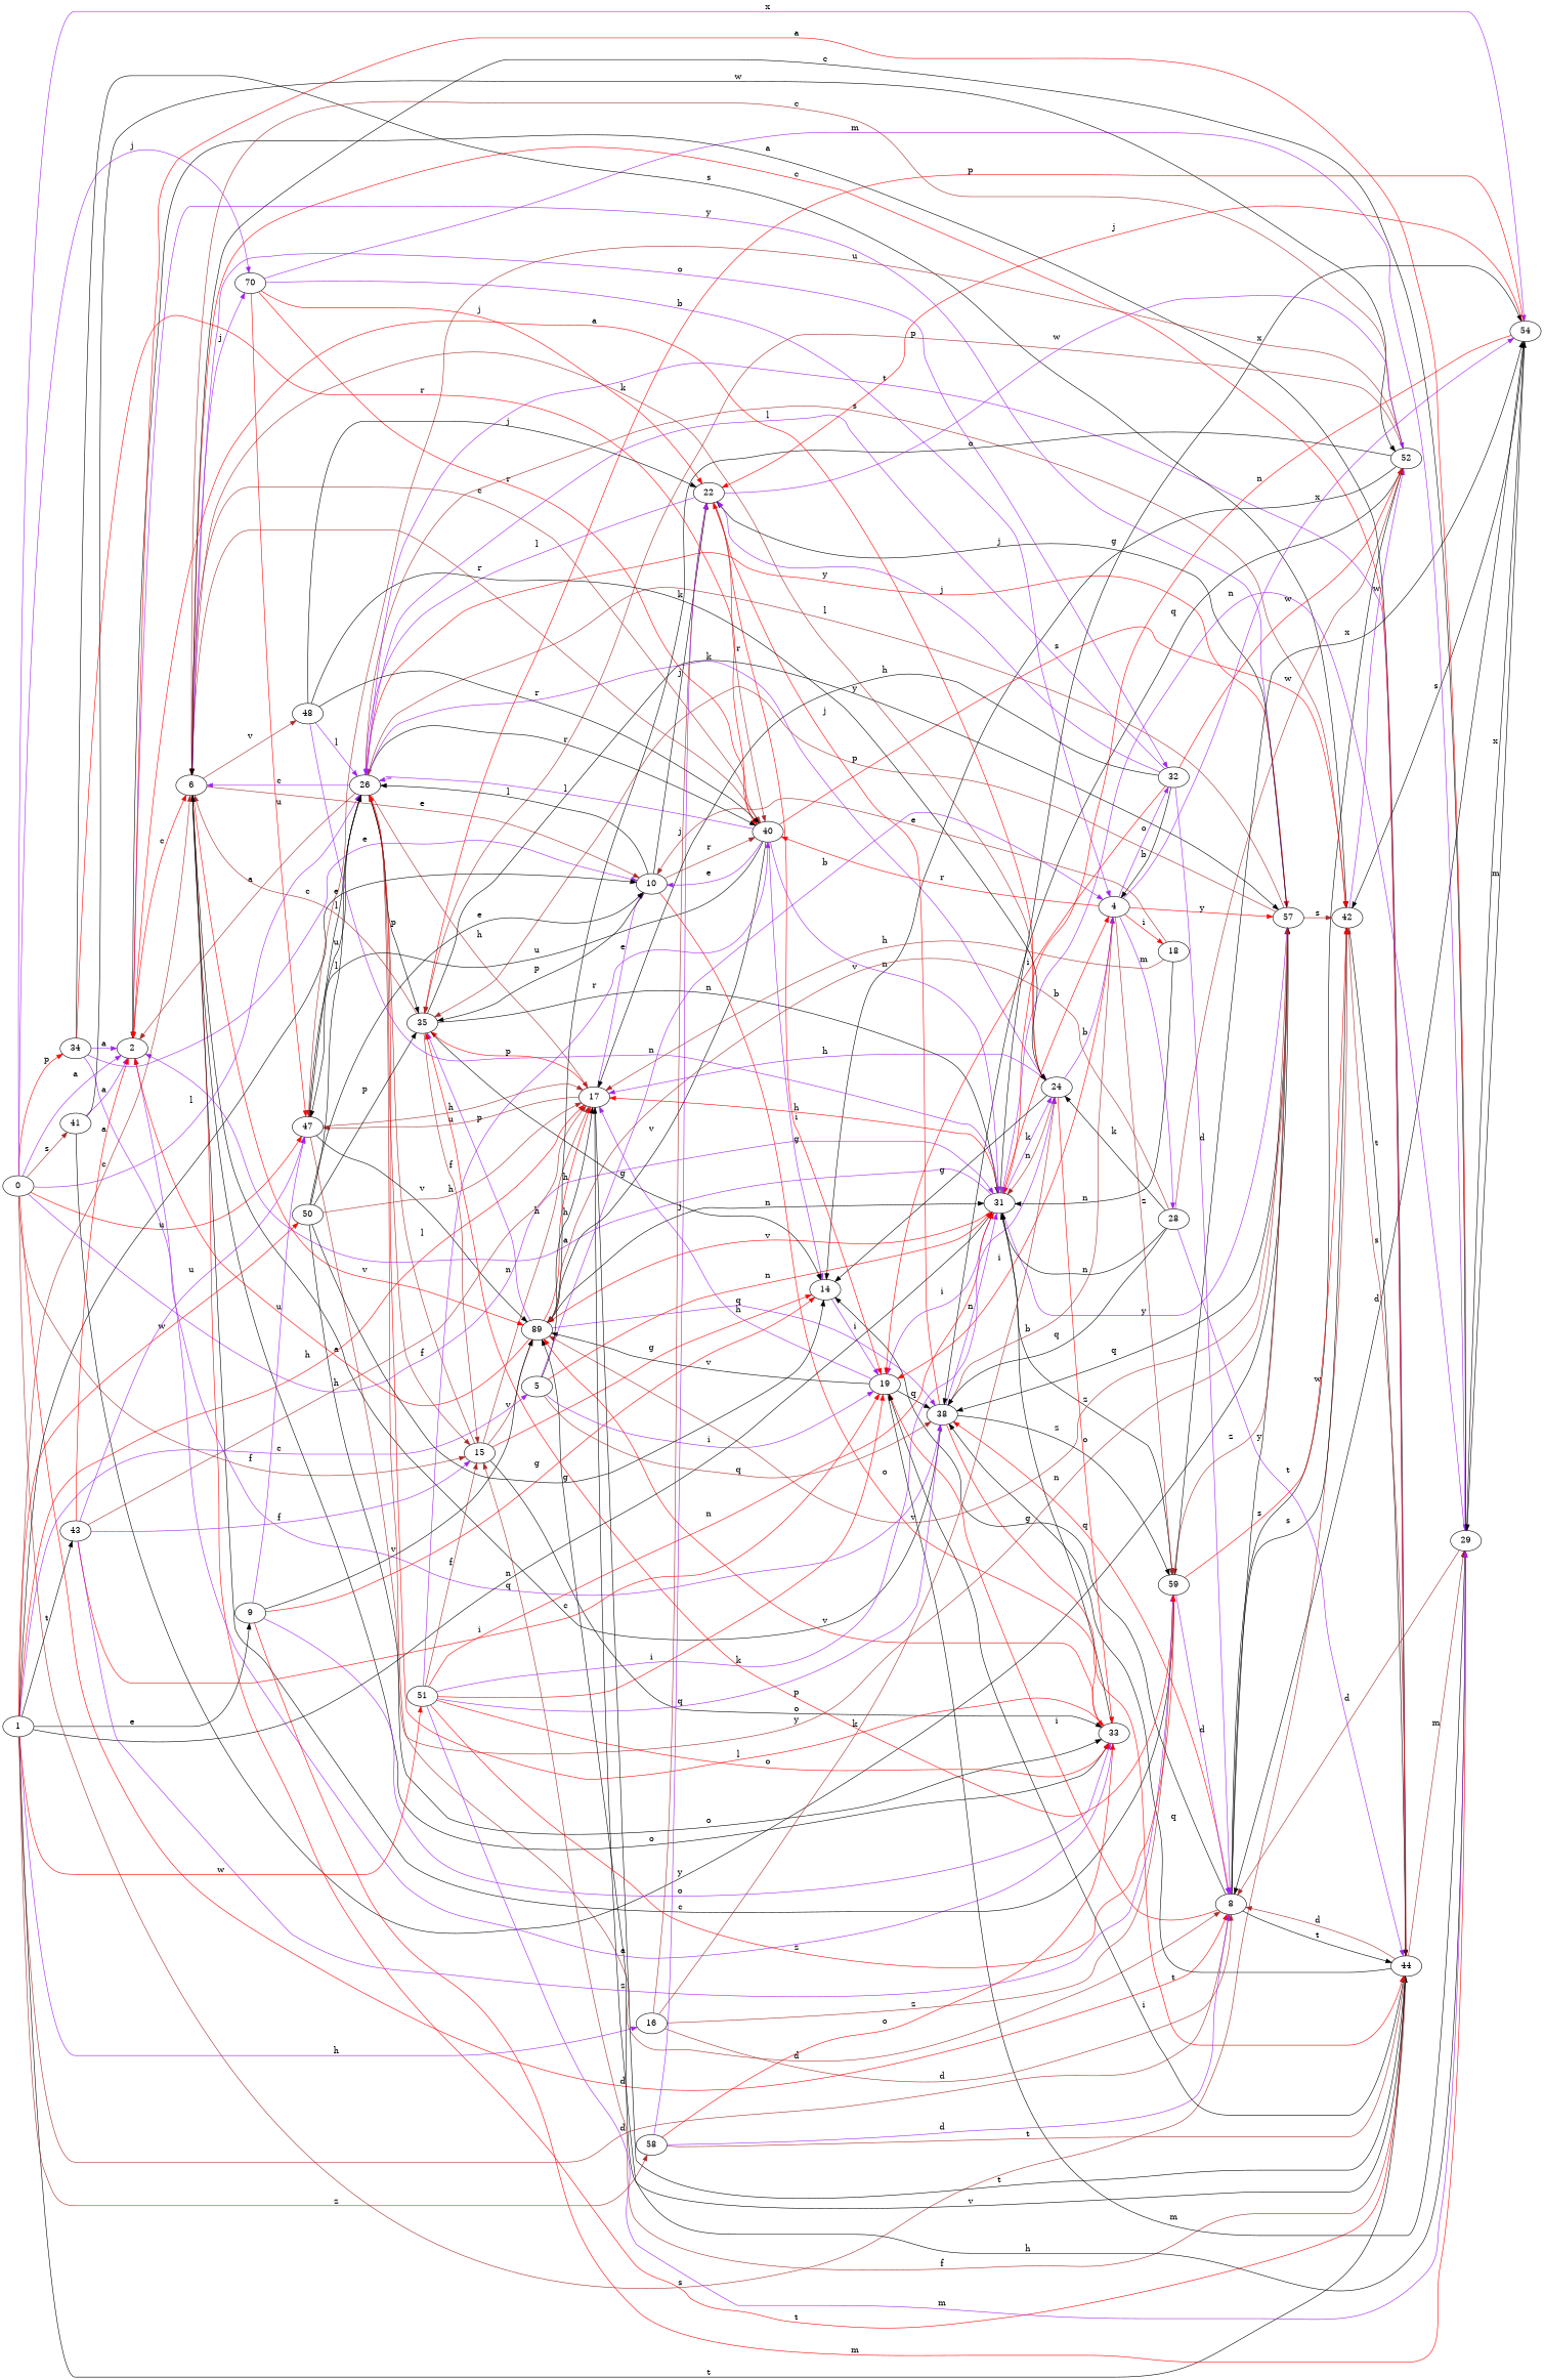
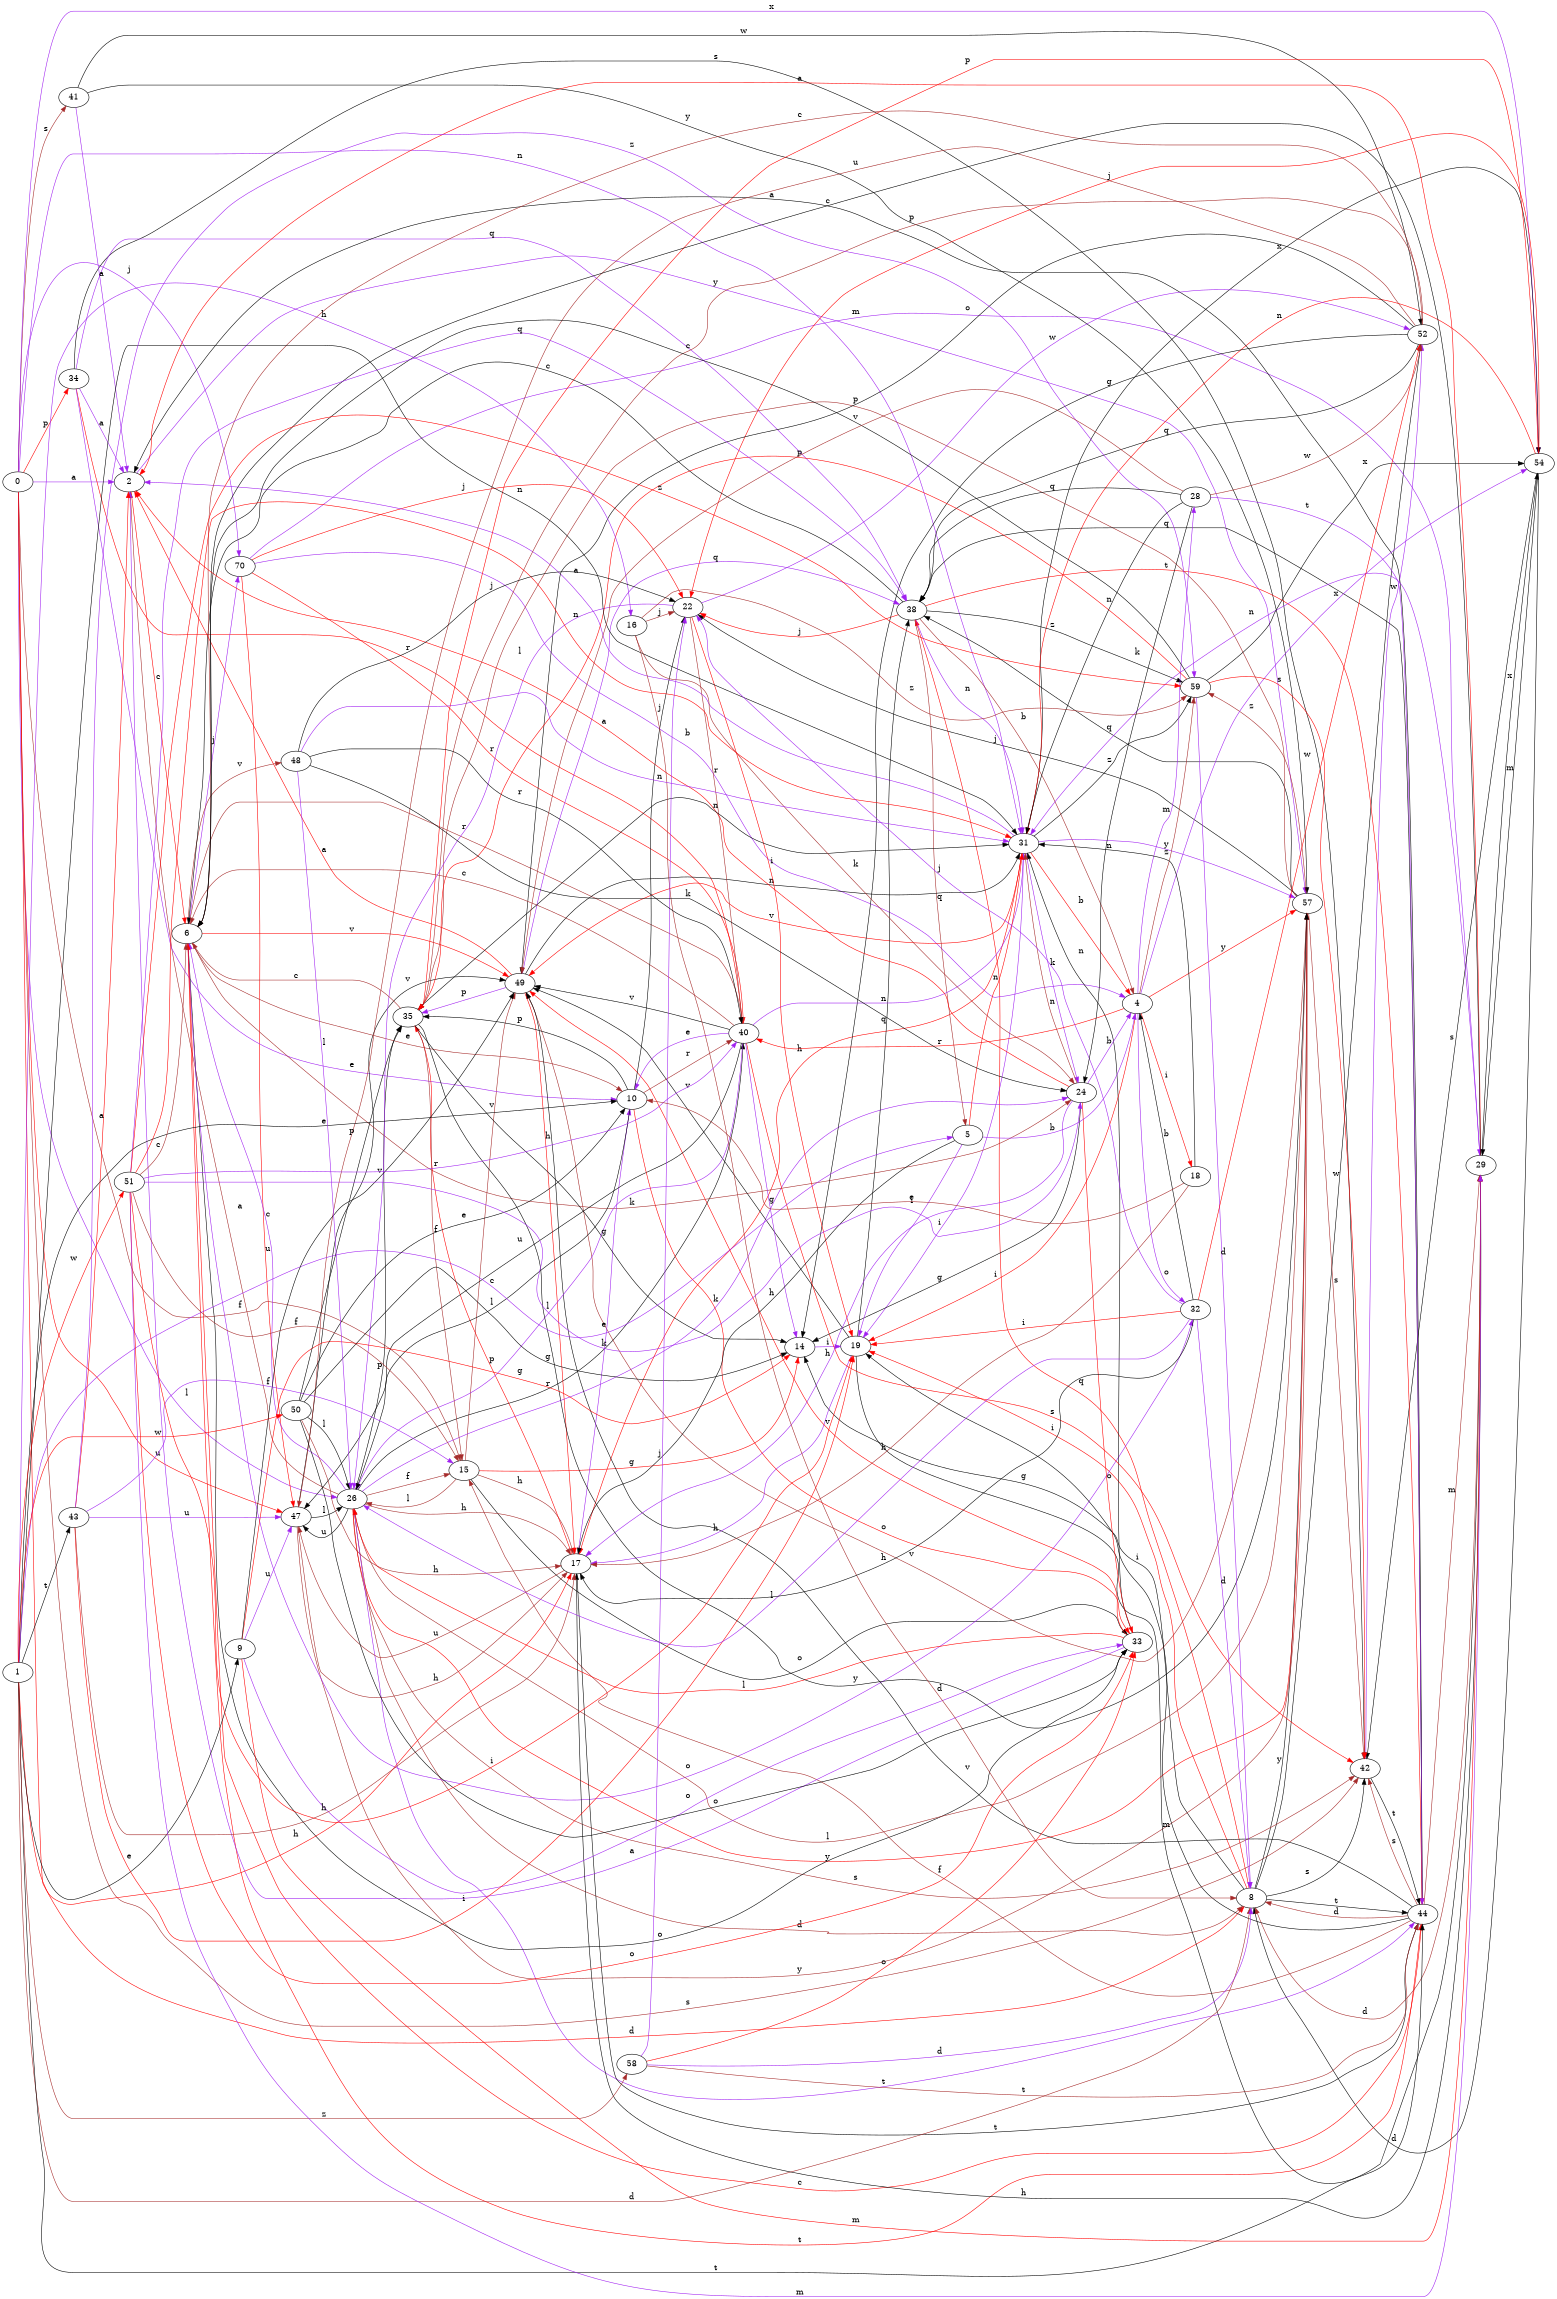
  strict digraph {
    rankdir=LR
    edge [color=black]
    0
    2
    8
    n4 [label=15]
    n5 [label=70]
    26
    31
    34
    41
    42
    47
    54
    6
    57
    44
    19
    38
    14
    52
    17
    33
-   49 [label=89]
+   49
    4
    40
    29
    22
    24
    35
    59
    10
    1
    5
    9
    16
    43
    50
    51
    58
    32
    48
    18
    28
    0 -> 2 [color=purple label=a]
    0 -> 8 [color=red label=d]
    0 -> n4 [color=brown label=f]
    0 -> n5 [color=purple label=j]
    0 -> 26 [color=purple label=l]
    0 -> 31 [color=purple label=n]
    0 -> 34 [color=red label=p]
    0 -> 41 [color=brown label=s]
    0 -> 42 [color=brown label=s]
    0 -> 47 [color=red label=u]
    0 -> 54 [color=purple label=x]
    2 -> 6 [color=red label=c]
    2 -> 57 [color=purple label=y]
    8 -> 42 [label=s]
    8 -> 57 [label=y]
    8 -> 44 [label=t]
    8 -> 19 [color=red label=i]
    8 -> 38 [color=red label=q]
    8 -> 14 [label=g]
    8 -> 52 [label=w]
    n4 -> 26 [color=brown label=l]
    n4 -> 14 [color=red label=g]
    n4 -> 17 [color=brown label=h]
    n4 -> 33 [label=o]
    n4 -> 49 [color=brown label=v]
    n5 -> 47 [color=red label=u]
    n5 -> 4 [color=purple label=b]
    n5 -> 40 [color=red label=r]
    n5 -> 29 [color=purple label=m]
    n5 -> 22 [color=red label=j]
    26 -> 2 [color=brown label=a]
    26 -> 8 [color=brown label=d]
    26 -> n4 [color=brown label=f]
    26 -> 42 [color=brown label=s]
    26 -> 47 [label=u]
    26 -> 6 [color=purple label=c]
    26 -> 57 [color=red label=y]
    26 -> 44 [color=purple label=t]
    26 -> 17 [color=brown label=h]
    26 -> 40 [label=r]
    26 -> 24 [color=purple label=k]
    26 -> 35 [label=p]
    31 -> 2 [color=purple label=a]
    31 -> 54 [label=x]
    31 -> 57 [color=purple label=y]
    31 -> 19 [color=purple label=i]
    31 -> 17 [color=red label=h]
    31 -> 49 [color=red label=v]
    31 -> 4 [color=red label=b]
    31 -> 24 [color=purple label=k]
    31 -> 59 [label=z]
    34 -> 2 [color=purple label=a]
    34 -> 42 [label=s]
    34 -> 38 [color=purple label=q]
    34 -> 40 [color=red label=r]
    34 -> 10 [color=purple label=e]
    41 -> 2 [color=purple label=a]
    41 -> 57 [label=y]
    41 -> 52 [label=w]
    42 -> 44 [label=t]
    42 -> 52 [color=purple label=w]
    47 -> 26 [label=l]
    47 -> 57 [color=brown label=y]
    47 -> 17 [color=brown label=h]
    47 -> 49 [label=v]
    54 -> 8 [label=d]
    54 -> 31 [color=red label=n]
    54 -> 42 [label=s]
    54 -> 29 [label=m]
    54 -> 22 [color=red label=j]
    54 -> 35 [color=red label=p]
    6 -> n5 [color=purple label=j]
    6 -> 44 [color=red label=t]
    6 -> 33 [label=o]
    6 -> 49 [color=red label=v]
    6 -> 40 [color=brown label=r]
    6 -> 24 [color=brown label=k]
    6 -> 10 [color=brown label=e]
    6 -> 32 [color=purple label=o]
    6 -> 48 [color=brown label=v]
    57 -> 26 [color=brown label=l]
    57 -> 42 [color=brown label=s]
    57 -> 38 [label=q]
    57 -> 49 [color=brown label=v]
    57 -> 22 [label=j]
    57 -> 35 [color=brown label=p]
    57 -> 59 [color=brown label=z]
    44 -> 2 [label=a]
    44 -> 8 [color=brown label=d]
    44 -> n4 [color=brown label=f]
    44 -> 42 [color=brown label=s]
    44 -> 6 [color=red label=c]
    44 -> 19 [label=i]
    44 -> 38 [label=q]
    44 -> 49 [label=v]
    44 -> 29 [color=brown label=m]
    19 -> 38 [label=q]
    19 -> 17 [color=purple label=h]
    19 -> 49 [label=v]
    19 -> 29 [label=m]
    38 -> 31 [color=purple label=n]
    38 -> 6 [label=c]
    38 -> 44 [color=red label=t]
    38 -> 4 [color=brown label=b]
    38 -> 22 [color=red label=j]
    38 -> 59 [label=z]
    14 -> 19 [color=purple label=i]
    52 -> 47 [color=brown label=u]
    52 -> 6 [color=brown label=c]
    52 -> 38 [label=q]
    52 -> 14 [label=g]
    52 -> 49 [label=o]
    52 -> 35 [color=brown label=p]
    17 -> 47 [color=brown label=u]
    17 -> 44 [label=t]
    17 -> 35 [color=red label=p]
    17 -> 10 [color=purple label=e]
    33 -> 2 [color=purple label=a]
    33 -> 26 [color=red label=l]
    33 -> 31 [label=n]
    33 -> 49 [color=red label=v]
    49 -> 2 [color=red label=a]
    49 -> 31 [label=n]
    49 -> 38 [color=purple label=q]
    49 -> 17 [color=red label=h]
    49 -> 35 [color=purple label=p]
    4 -> 54 [color=purple label=x]
    4 -> 57 [color=red label=y]
    4 -> 19 [color=red label=i]
    4 -> 40 [color=red label=r]
    4 -> 59 [color=brown label=z]
    4 -> 32 [color=purple label=o]
    4 -> 18 [color=red label=i]
    4 -> 28 [color=purple label=m]
    40 -> 26 [color=purple label=l]
    40 -> 31 [color=purple label=n]
    40 -> 42 [color=red label=s]
    40 -> 47 [label=u]
    40 -> 6 [color=brown label=c]
    40 -> 14 [color=purple label=g]
    40 -> 49 [label=v]
    40 -> 10 [color=purple label=e]
    29 -> 2 [color=red label=a]
    29 -> 8 [color=brown label=d]
    29 -> 31 [color=purple label=n]
    29 -> 54 [label=x]
    29 -> 6 [label=c]
    29 -> 17 [label=h]
    22 -> 26 [color=purple label=l]
    22 -> 19 [color=red label=i]
    22 -> 52 [color=purple label=w]
    22 -> 40 [color=brown label=r]
    24 -> 2 [color=red label=a]
    24 -> 31 [color=brown label=n]
    24 -> 14 [label=g]
    24 -> 17 [color=purple label=h]
    24 -> 33 [color=red label=o]
    24 -> 4 [color=purple label=b]
    35 -> n4 [color=brown label=f]
    35 -> 31 [label=n]
    35 -> 6 [color=brown label=c]
    35 -> 57 [label=y]
    35 -> 14 [label=g]
    59 -> 8 [color=purple label=d]
    59 -> 42 [color=red label=s]
    59 -> 54 [label=x]
    59 -> 6 [label=c]
    59 -> 35 [color=red label=p]
    10 -> 26 [label=l]
    10 -> 33 [color=red label=o]
    10 -> 40 [color=brown label=r]
    10 -> 22 [label=j]
    10 -> 35 [label=p]
    1 -> 8 [color=brown label=d]
    1 -> 31 [label=n]
-   1 -> 6 [color=brown label=c]
+   51 -> 6 [color=brown label=c]
    1 -> 44 [label=t]
    1 -> 17 [color=red label=h]
    1 -> 10 [label=e]
    1 -> 5 [color=purple label=c]
    1 -> 9 [label=e]
    1 -> 16 [color=purple label=h]
    1 -> 43 [label=t]
    1 -> 50 [color=red label=w]
    1 -> 51 [color=red label=w]
    1 -> 58 [color=brown label=z]
    5 -> 31 [color=red label=n]
    5 -> 19 [color=purple label=i]
-   5 -> 38 [color=brown label=q]
+   38 -> 5 [color=brown label=q]
    5 -> 17 [label=h]
    5 -> 4 [color=purple label=b]
    9 -> 47 [color=purple label=u]
    9 -> 14 [color=red label=g]
    9 -> 33 [color=purple label=o]
    9 -> 49 [label=v]
    9 -> 29 [color=red label=m]
    16 -> 8 [color=brown label=d]
    16 -> 22 [color=brown label=j]
    16 -> 24 [color=brown label=k]
    16 -> 59 [color=brown label=z]
    43 -> 2 [color=red label=a]
    43 -> n4 [color=purple label=f]
    43 -> 47 [color=purple label=u]
    43 -> 19 [color=red label=i]
    43 -> 17 [color=brown label=h]
    43 -> 59 [color=purple label=z]
    50 -> 26 [label=l]
    50 -> 14 [label=g]
    50 -> 17 [color=brown label=h]
    50 -> 33 [label=o]
    50 -> 35 [label=p]
    50 -> 10 [label=e]
    51 -> n4 [color=brown label=f]
    51 -> 31 [color=red label=n]
    51 -> 19 [color=red label=i]
    51 -> 38 [color=purple label=q]
    51 -> 33 [color=red label=o]
    51 -> 40 [color=purple label=r]
    51 -> 29 [color=purple label=m]
    51 -> 24 [color=purple label=k]
    51 -> 59 [color=red label=z]
    58 -> 8 [color=purple label=d]
    58 -> 44 [color=brown label=t]
    58 -> 33 [color=red label=o]
    58 -> 22 [color=purple label=j]
    32 -> 8 [color=purple label=d]
    32 -> 26 [color=purple label=l]
    32 -> 19 [color=red label=i]
    32 -> 52 [color=red label=w]
    32 -> 17 [label=h]
    32 -> 4 [label=b]
    32 -> 22 [color=purple label=j]
    48 -> 26 [color=purple label=l]
    48 -> 31 [color=purple label=n]
    48 -> 40 [label=r]
    48 -> 22 [label=j]
    48 -> 24 [label=k]
    18 -> 31 [label=n]
    18 -> 17 [color=brown label=h]
    18 -> 10 [color=brown label=e]
    28 -> 31 [label=n]
    28 -> 44 [color=purple label=t]
    28 -> 38 [label=q]
    28 -> 52 [color=brown label=w]
    28 -> 49 [color=brown label=v]
    28 -> 24 [label=k]
  }
